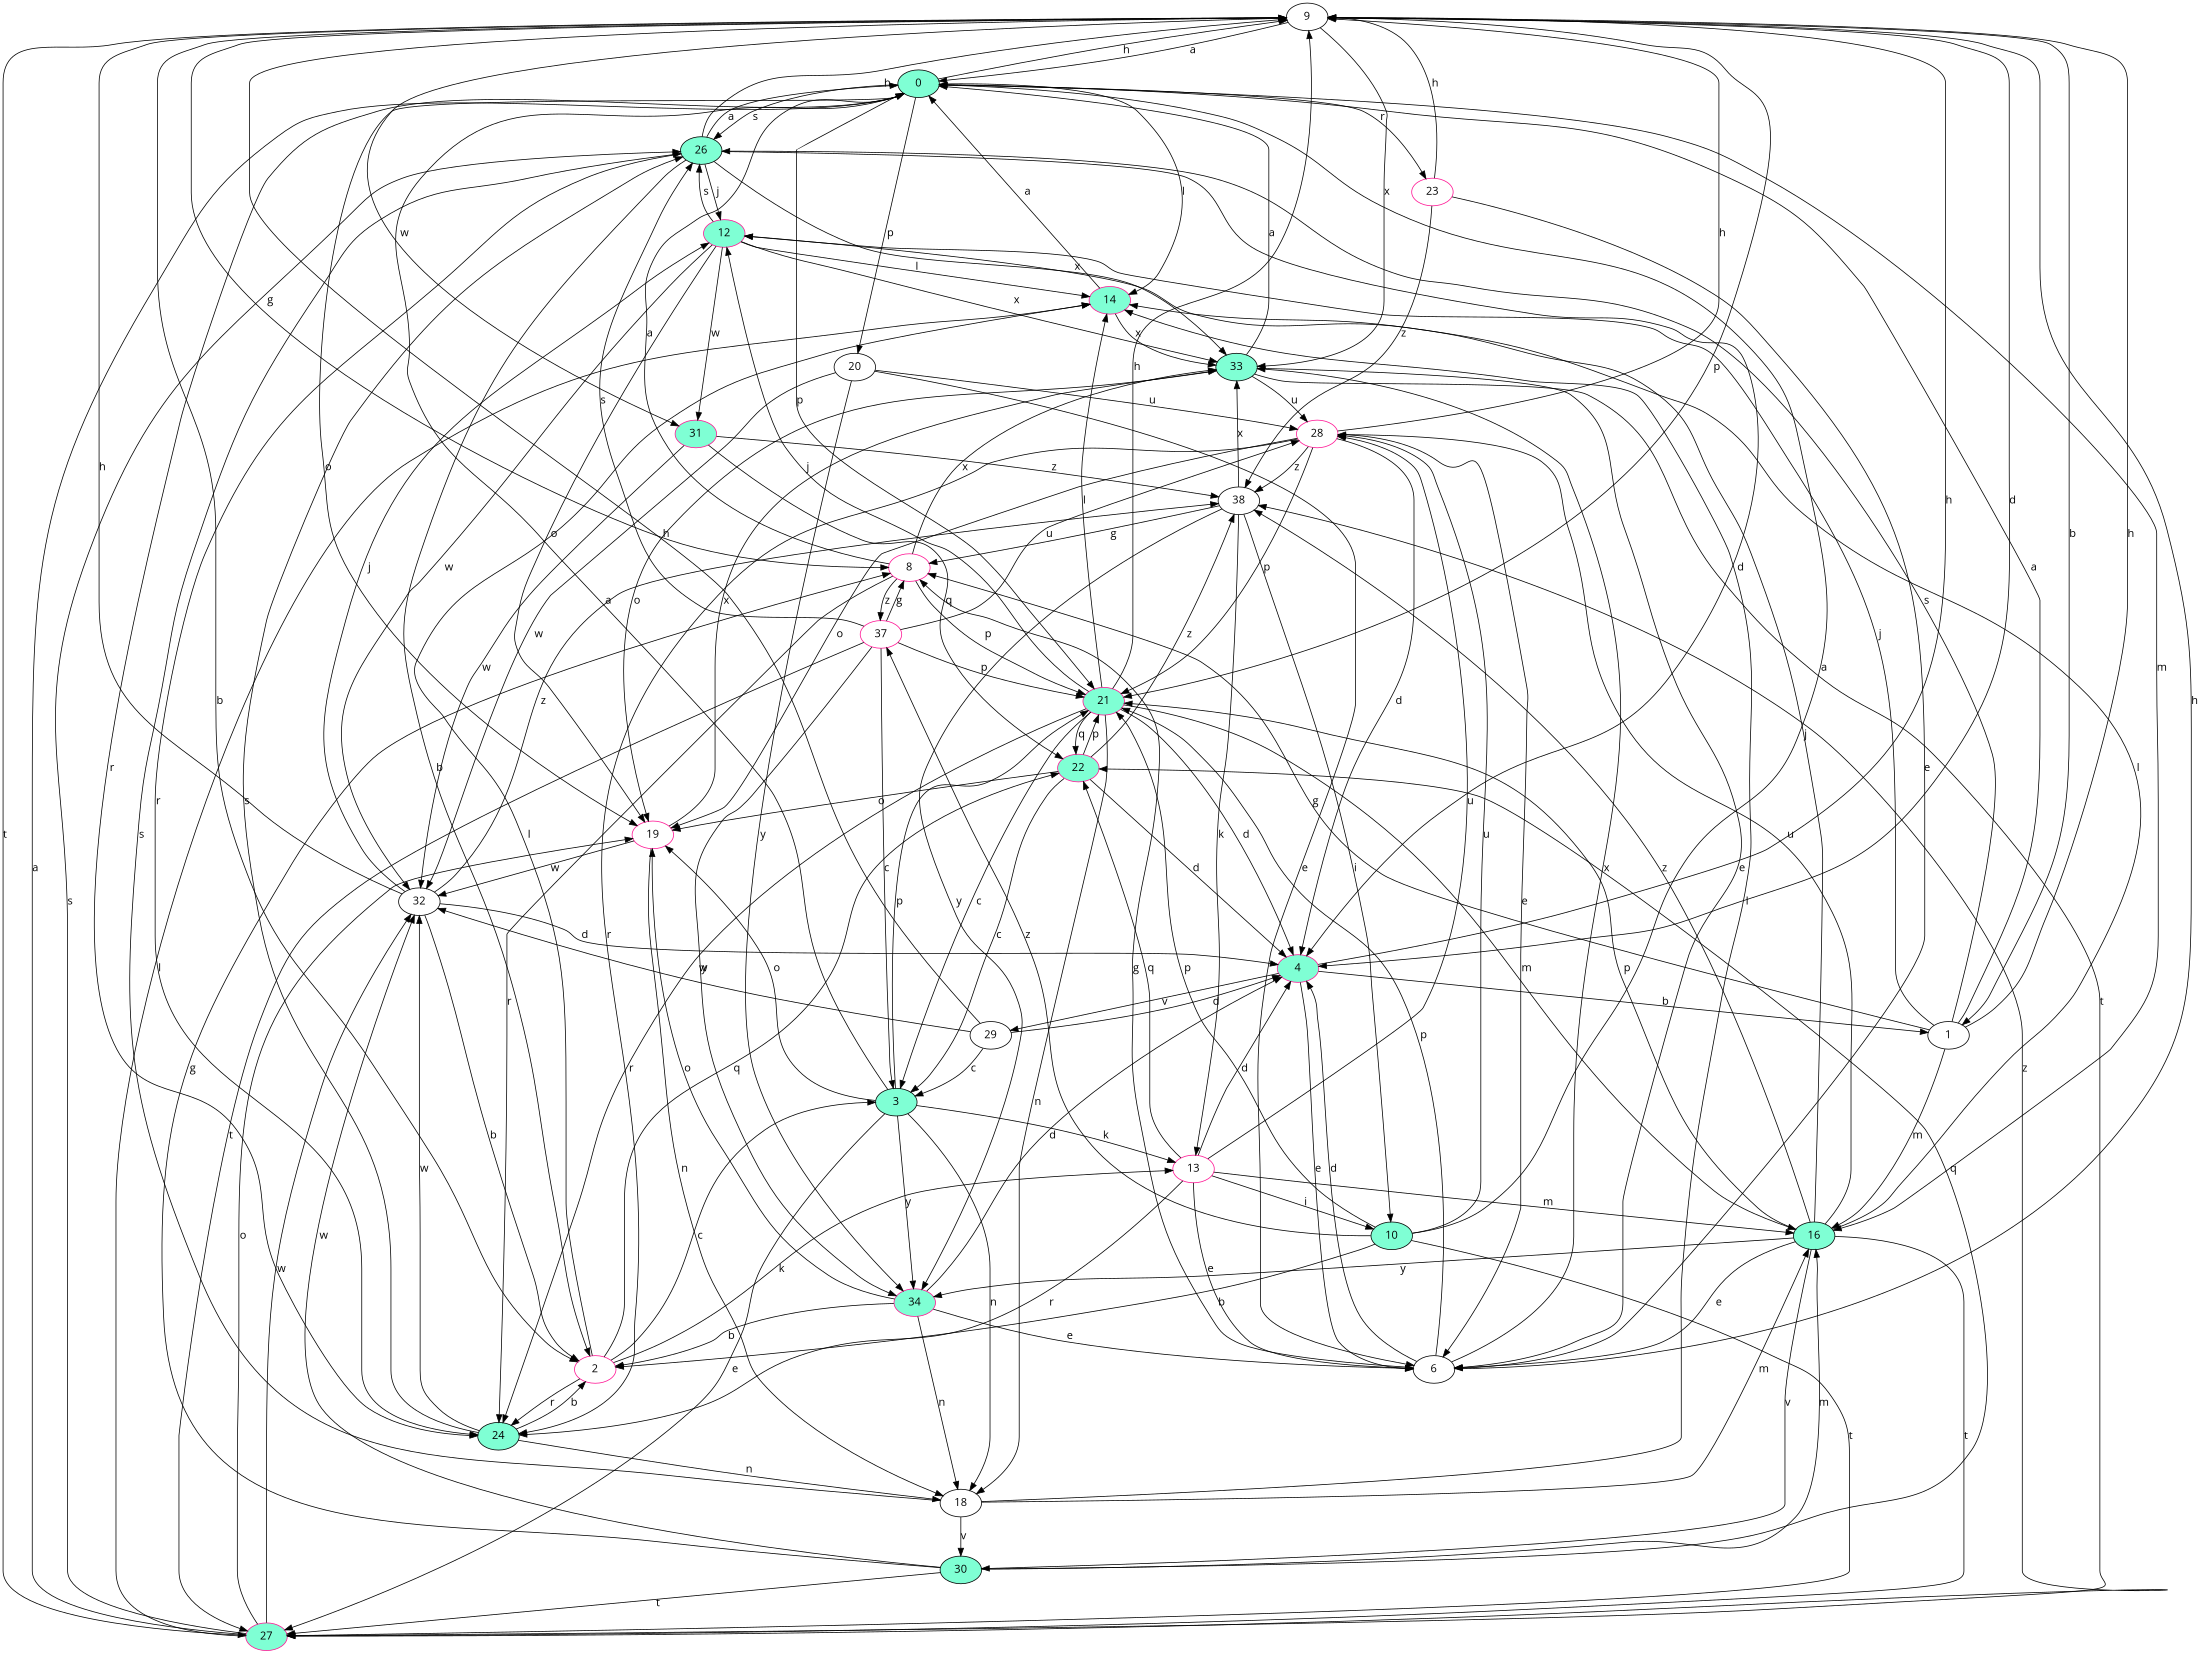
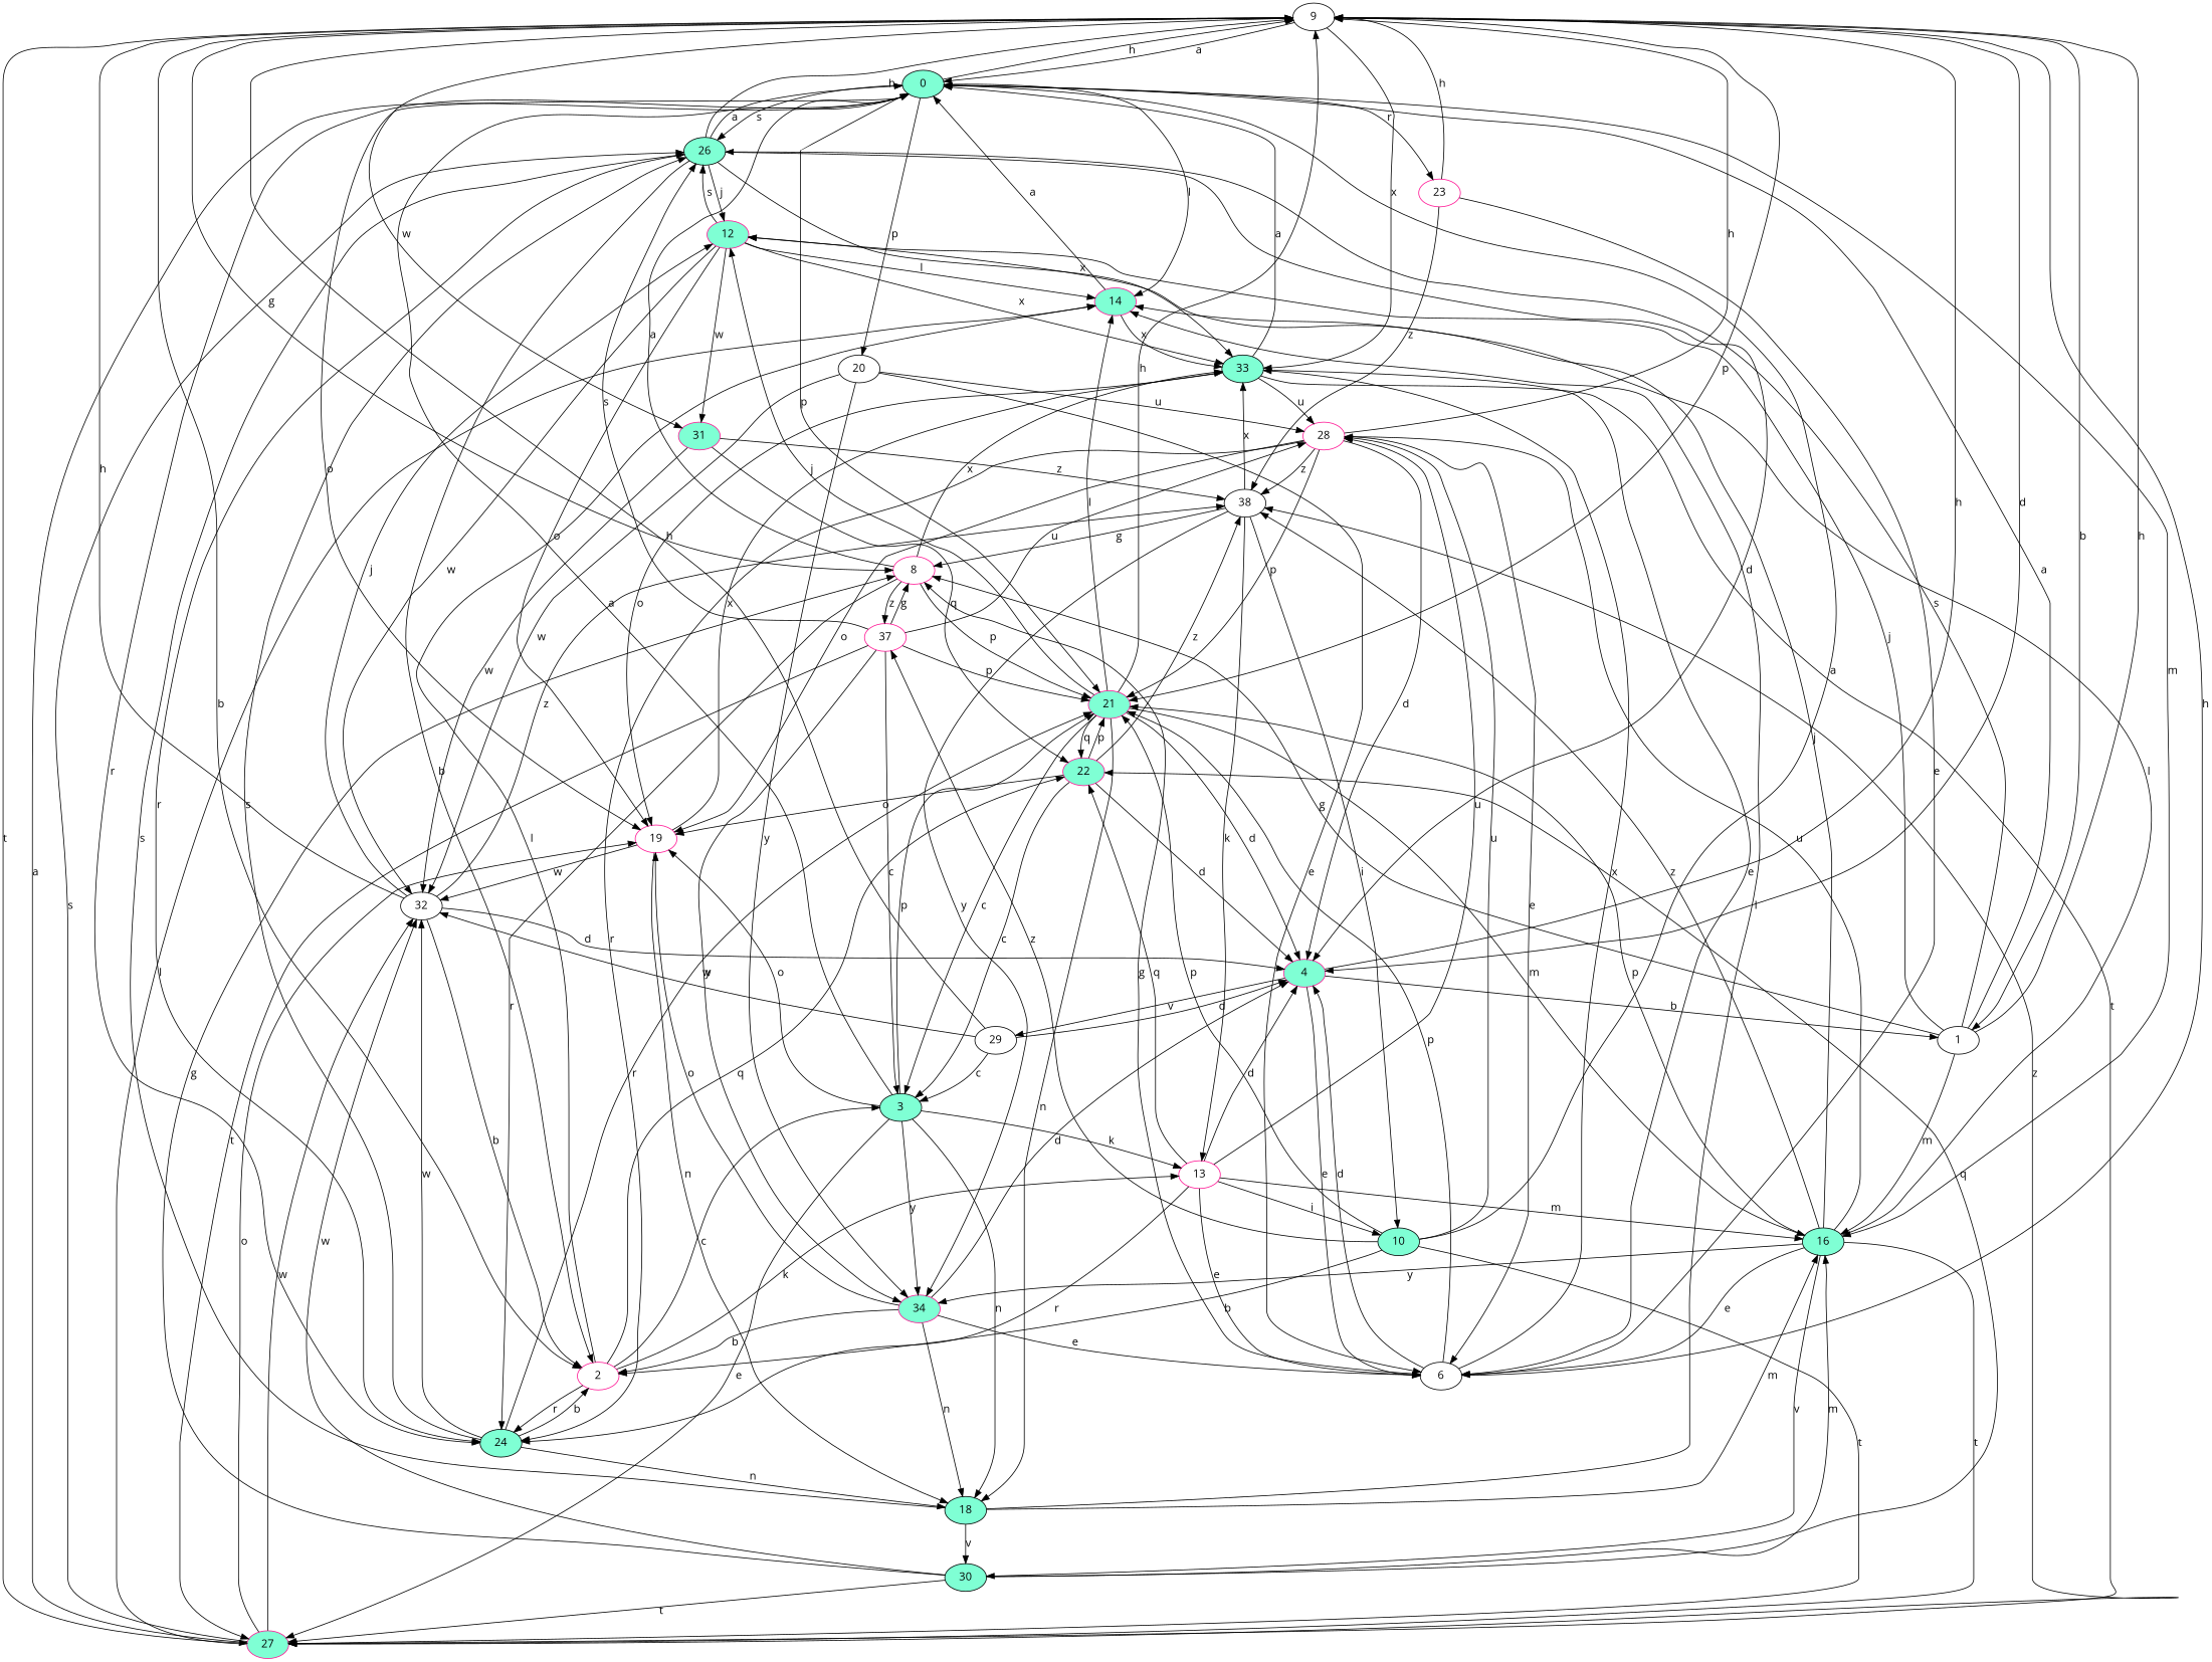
  strict digraph {
    fontname="Open Sans"
    node [color=black fillcolor=aquamarine fontname="Open Sans" style=filled]
    edge [fontname="Open Sans"]
    9 [fillcolor=white]
    0
    14 [color=deeppink]
    16
    19 [color=deeppink fillcolor=white]
    20 [fillcolor=white]
    21 [color=deeppink]
    23 [color=deeppink fillcolor=white]
    24
    26
    1 [fillcolor=white]
    8 [color=deeppink fillcolor=white]
    2 [color=deeppink fillcolor=white]
    27 [color=deeppink]
    4 [color=deeppink]
    33
    31 [color=deeppink]
    12 [color=deeppink]
    34 [color=deeppink]
    6 [fillcolor=white]
    28 [color=deeppink fillcolor=white]
    30
    38 [fillcolor=white]
-   18 [fillcolor=white]
+   18
    32 [fillcolor=white]
    3
    22 [color=deeppink]
    37 [color=deeppink fillcolor=white]
    13 [color=deeppink fillcolor=white]
    10
    29 [fillcolor=white]
    9 -> 0 [label=a]
    9 -> 21 [label=p]
    9 -> 1 [label=b]
    9 -> 8 [label=g]
    9 -> 2 [label=b]
    9 -> 27 [label=t]
    9 -> 4 [label=d]
    9 -> 33 [label=x]
    9 -> 31 [label=w]
    0 -> 9 [label=h]
    0 -> 14 [label=l]
    0 -> 16 [label=m]
    0 -> 19 [label=o]
    0 -> 20 [label=p]
    0 -> 21 [label=p]
    0 -> 23 [label=r]
    0 -> 24 [label=r]
    0 -> 26 [label=s]
    14 -> 0 [label=a]
    14 -> 33 [label=x]
    16 -> 14 [label=l]
    16 -> 21 [label=p]
    16 -> 27 [label=t]
    16 -> 12 [label=j]
    16 -> 34 [label=y]
    16 -> 6 [label=e]
    16 -> 28 [label=u]
    16 -> 30 [label=v]
    16 -> 38 [label=z]
    19 -> 33 [label=x]
    19 -> 18 [label=n]
    19 -> 32 [label=w]
    20 -> 34 [label=y]
    20 -> 6 [label=e]
    20 -> 28 [label=u]
    20 -> 32 [label=w]
    21 -> 9 [label=h]
    21 -> 14 [label=l]
    21 -> 16 [label=m]
-   21 -> 24 [label=r]
+   24 -> 21 [label=r]
    21 -> 4 [label=d]
    21 -> 12 [label=j]
    21 -> 18 [label=n]
    21 -> 3 [label=c]
    21 -> 22 [label=q]
    23 -> 9 [label=h]
    23 -> 6 [label=e]
    23 -> 38 [label=z]
    24 -> 26 [label=s]
    24 -> 2 [label=b]
    24 -> 18 [label=n]
    24 -> 32 [label=w]
    26 -> 9 [label=h]
    26 -> 0 [label=a]
    26 -> 24 [label=r]
    26 -> 2 [label=b]
    26 -> 4 [label=d]
    26 -> 33 [label=x]
    26 -> 12 [label=j]
    1 -> 9 [label=h]
    1 -> 0 [label=a]
    1 -> 16 [label=m]
    1 -> 26 [label=s]
    1 -> 8 [label=g]
    1 -> 12 [label=j]
    8 -> 0 [label=a]
    8 -> 21 [label=p]
    8 -> 24 [label=r]
    8 -> 33 [label=x]
    8 -> 37 [label=z]
    2 -> 14 [label=l]
    2 -> 24 [label=r]
    2 -> 3 [label=c]
    2 -> 22 [label=q]
    2 -> 13 [label=k]
    27 -> 0 [label=a]
    27 -> 14 [label=l]
    27 -> 19 [label=o]
    27 -> 26 [label=s]
    27 -> 38 [label=z]
    27 -> 32 [label=w]
    4 -> 9 [label=h]
    4 -> 1 [label=b]
    4 -> 6 [label=e]
    4 -> 29 [label=v]
    33 -> 0 [label=a]
    33 -> 19 [label=o]
    33 -> 27 [label=t]
    33 -> 6 [label=e]
    33 -> 28 [label=u]
    31 -> 38 [label=z]
    31 -> 32 [label=w]
    31 -> 22 [label=q]
    12 -> 14 [label=l]
    12 -> 19 [label=o]
    12 -> 26 [label=s]
    12 -> 33 [label=x]
    12 -> 31 [label=w]
    12 -> 32 [label=w]
    34 -> 19 [label=o]
    34 -> 2 [label=b]
    34 -> 4 [label=d]
    34 -> 6 [label=e]
    34 -> 18 [label=n]
    6 -> 9 [label=h]
    6 -> 21 [label=p]
    6 -> 8 [label=g]
    6 -> 4 [label=d]
    6 -> 33 [label=x]
    28 -> 9 [label=h]
    28 -> 19 [label=o]
    28 -> 21 [label=p]
    28 -> 24 [label=r]
    28 -> 4 [label=d]
    28 -> 6 [label=e]
    28 -> 38 [label=z]
    30 -> 16 [label=m]
    30 -> 8 [label=g]
    30 -> 27 [label=t]
    30 -> 32 [label=w]
    30 -> 22 [label=q]
    38 -> 8 [label=g]
    38 -> 33 [label=x]
    38 -> 34 [label=y]
    38 -> 13 [label=k]
    38 -> 10 [label=i]
    18 -> 14 [label=l]
    18 -> 16 [label=m]
    18 -> 26 [label=s]
    18 -> 30 [label=v]
    32 -> 9 [label=h]
    32 -> 2 [label=b]
    32 -> 4 [label=d]
    32 -> 12 [label=j]
    32 -> 38 [label=z]
    3 -> 0 [label=a]
    3 -> 19 [label=o]
    3 -> 21 [label=p]
    3 -> 27 [label=e]
    3 -> 34 [label=y]
    3 -> 18 [label=n]
    3 -> 13 [label=k]
    22 -> 19 [label=o]
    22 -> 21 [label=p]
    22 -> 4 [label=d]
    22 -> 38 [label=z]
    22 -> 3 [label=c]
    37 -> 21 [label=p]
    37 -> 26 [label=s]
    37 -> 8 [label=g]
    37 -> 27 [label=t]
    37 -> 34 [label=y]
    37 -> 28 [label=u]
    37 -> 3 [label=c]
    13 -> 16 [label=m]
    13 -> 24 [label=r]
    13 -> 4 [label=d]
    13 -> 6 [label=e]
    13 -> 28 [label=u]
    13 -> 22 [label=q]
    13 -> 10 [label=i]
    10 -> 0 [label=a]
    10 -> 21 [label=p]
    10 -> 2 [label=b]
    10 -> 27 [label=t]
    10 -> 28 [label=u]
    10 -> 37 [label=z]
    29 -> 9 [label=h]
    29 -> 4 [label=d]
    29 -> 32 [label=w]
    29 -> 3 [label=c]
  }
